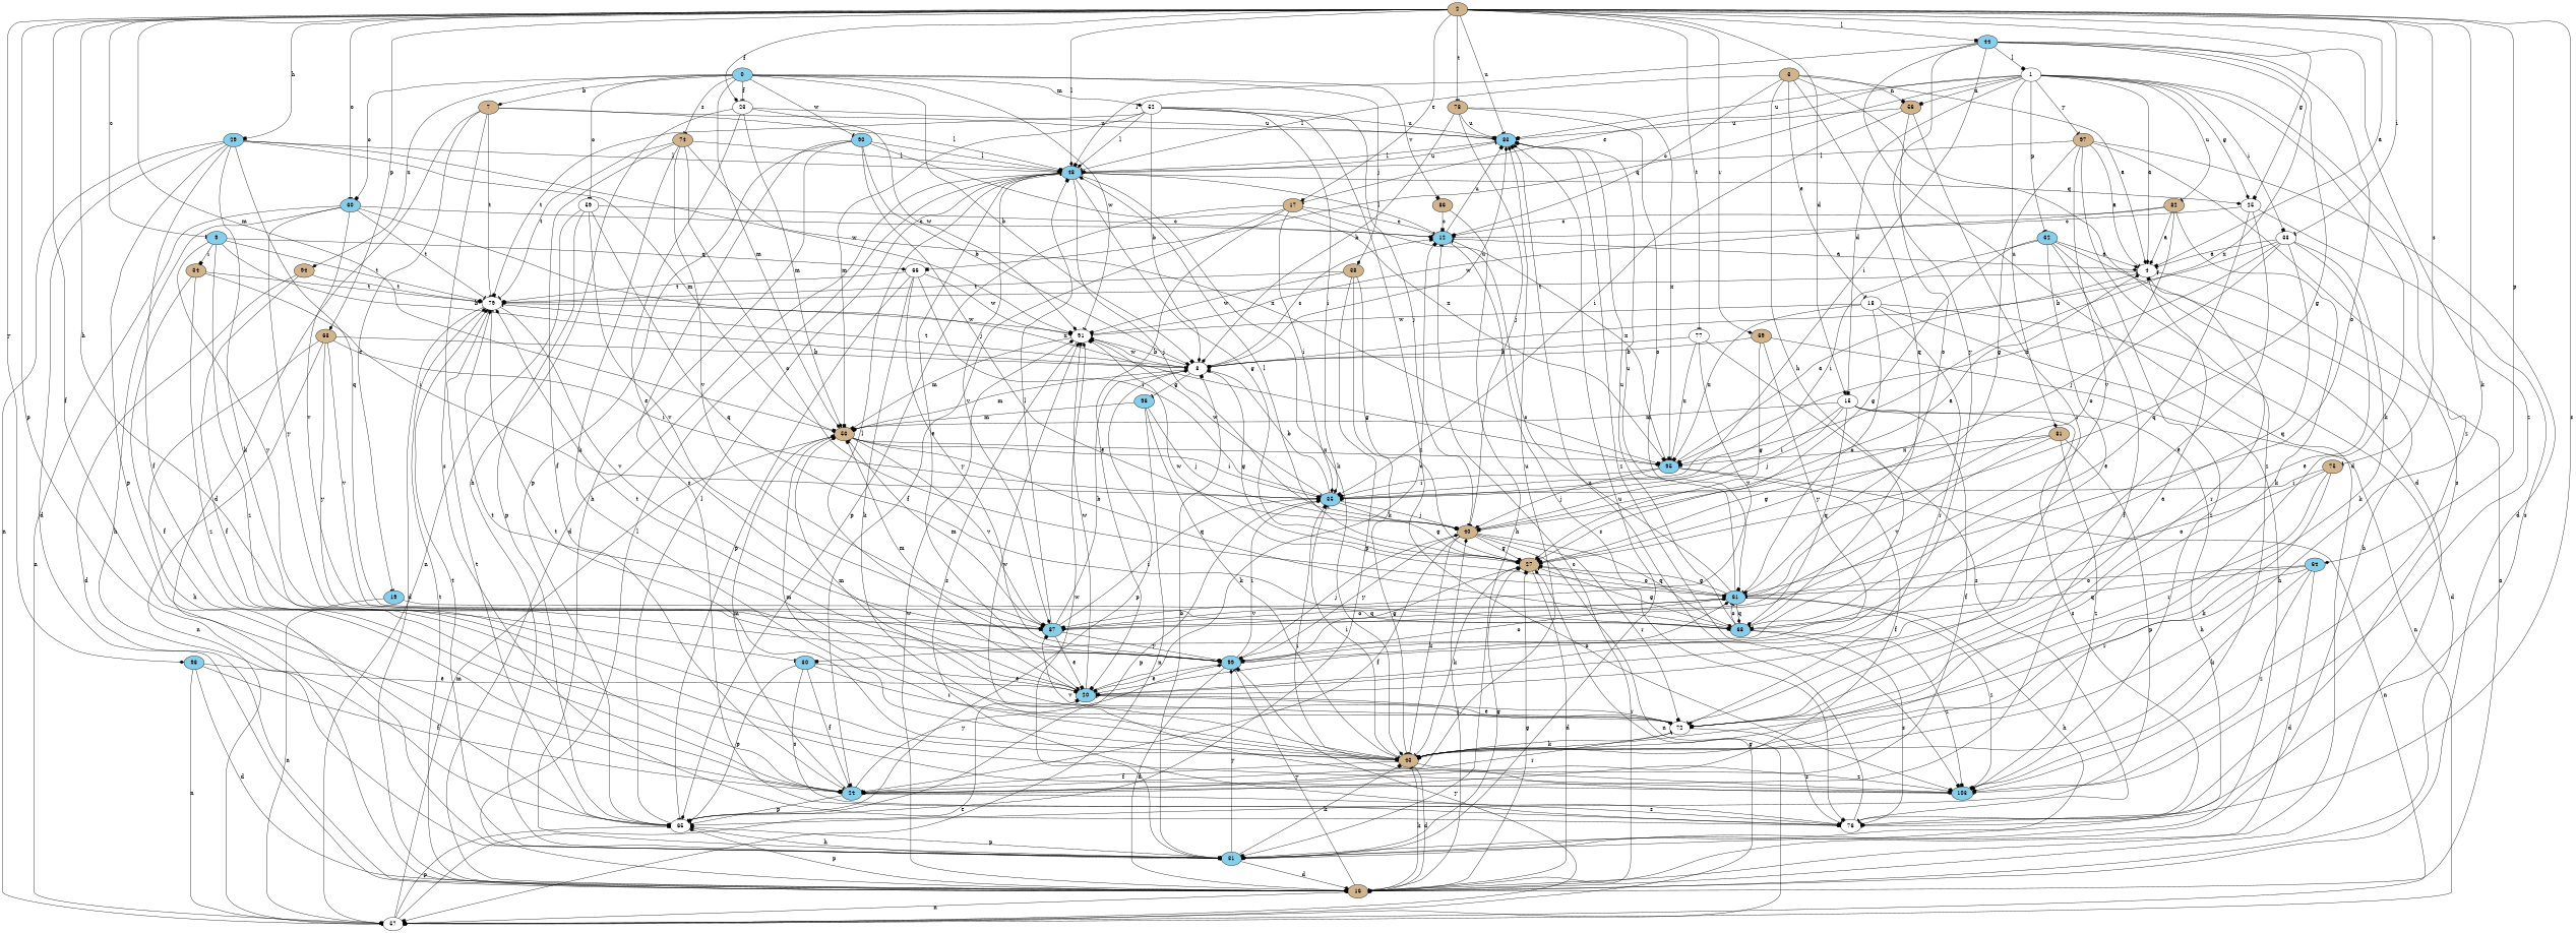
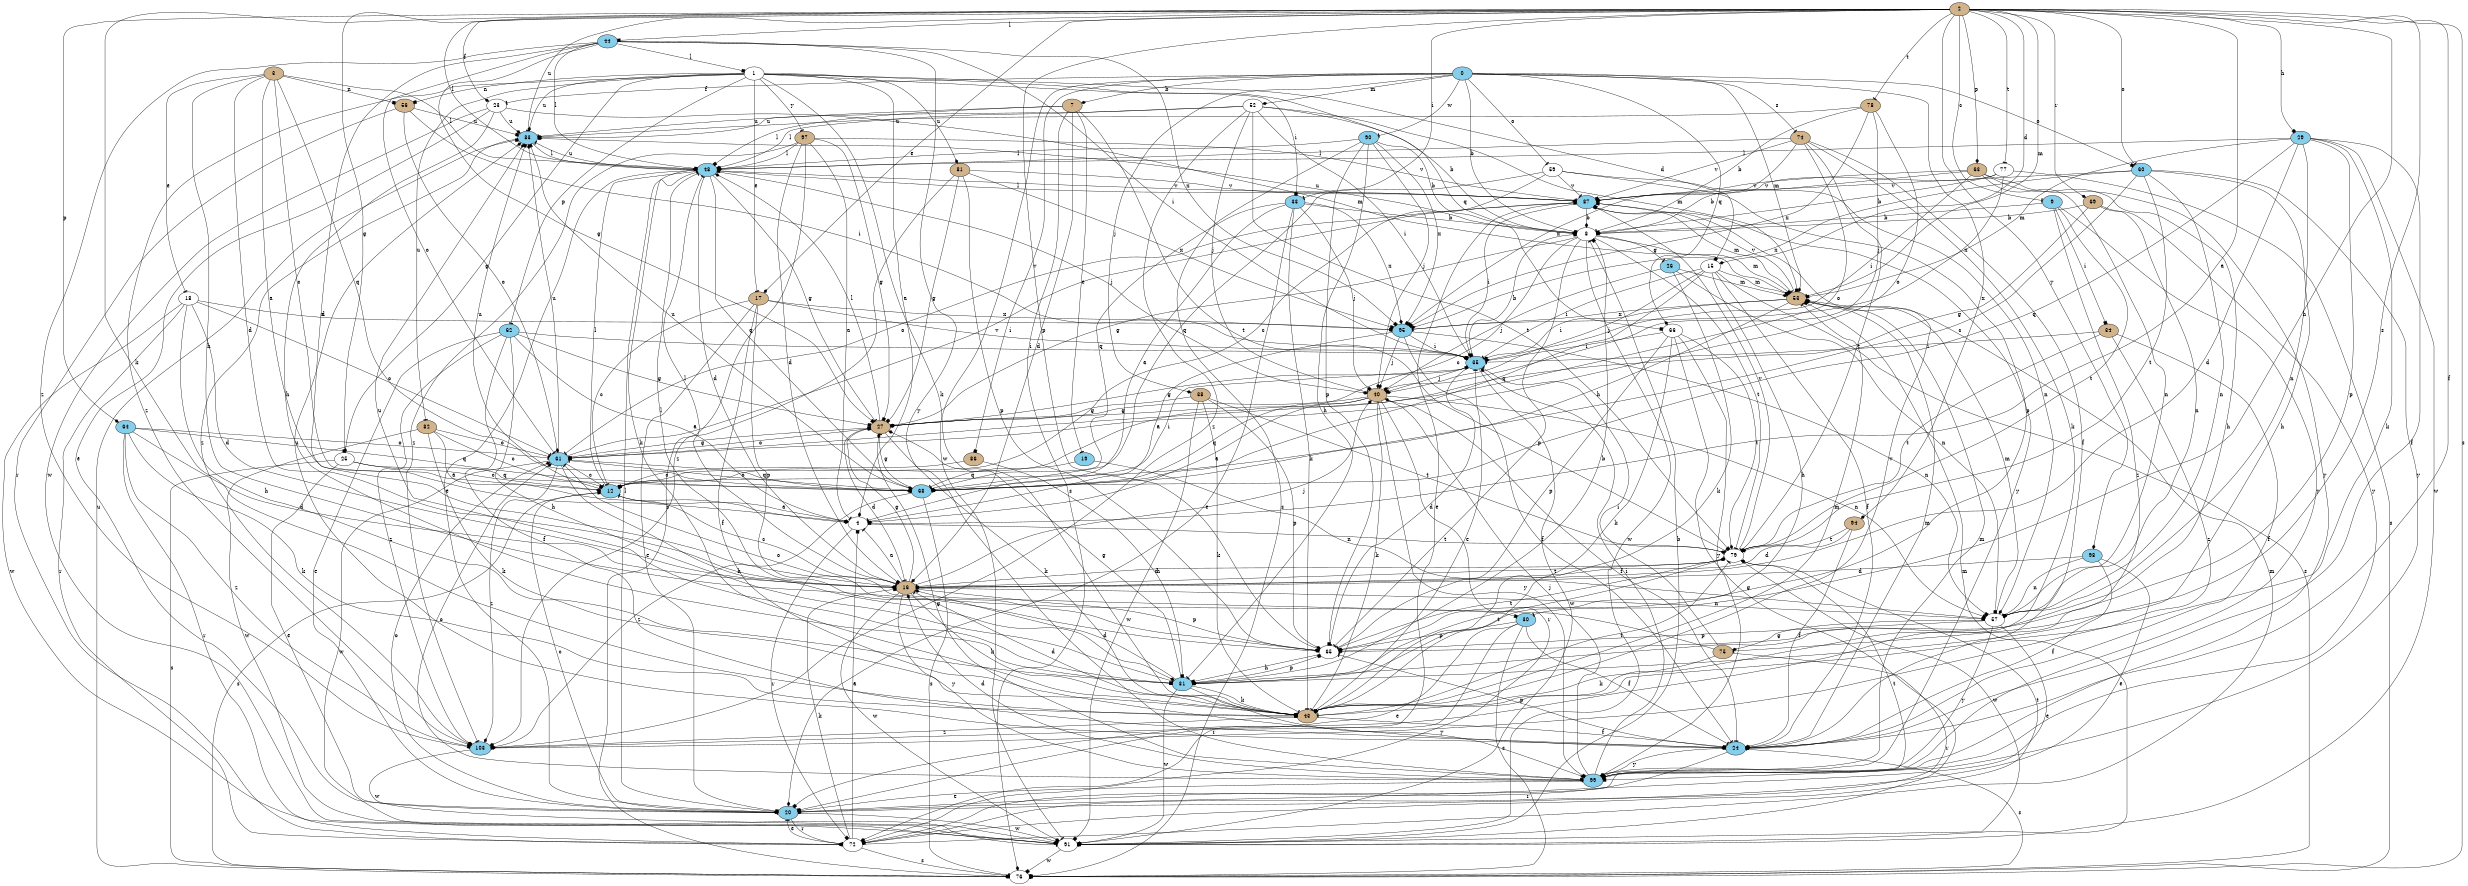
  strict digraph {
    node [fillcolor=skyblue style=filled]
    edge [arrowhead=tee]
    7 [fillcolor=tan]
    0
    8 [fillcolor=white]
    23 [fillcolor=white]
    38 [fillcolor=tan]
    52 [fillcolor=white]
    53 [fillcolor=tan]
    59 [fillcolor=white]
    60
    66 [fillcolor=white]
    74 [fillcolor=tan]
    86 [fillcolor=tan]
    90
    91 [fillcolor=white]
    94 [fillcolor=tan]
    83
    48
    76 [fillcolor=white]
    16 [fillcolor=tan]
    79 [fillcolor=white]
    19
    65 [fillcolor=white]
    12
-   26 [label=96]
+   26
    27 [fillcolor=tan]
    31
    20
    43 [fillcolor=tan]
    103
    35
    40 [fillcolor=tan]
    68
    95
    87
    57 [fillcolor=white]
    99
    24
    61
    1 [fillcolor=white]
    4 [fillcolor=white]
    15 [fillcolor=white]
    17 [fillcolor=tan]
    25 [fillcolor=white]
-   33 [fillcolor=white]
+   33
    56 [fillcolor=tan]
    62
    81 [fillcolor=tan]
    82 [fillcolor=tan]
    97 [fillcolor=tan]
    72 [fillcolor=white]
    44
    2 [fillcolor=tan]
    9
    29
    30
    63 [fillcolor=tan]
    64
    69 [fillcolor=tan]
    75 [fillcolor=tan]
    77 [fillcolor=white]
    78 [fillcolor=tan]
    98
    34 [fillcolor=tan]
    3 [fillcolor=tan]
    18 [fillcolor=white]
    7 -> 83 [label=u]
    7 -> 48 [arrowhead=box label=l]
    7 -> 76 [arrowhead=diamond label=s]
    7 -> 16 [arrowhead=diamond label=d]
    7 -> 79 [label=t]
    7 -> 19 [label=e]
    0 -> 7 [arrowhead=diamond label=b]
    0 -> 8 [arrowhead=box label=b]
    0 -> 23 [label=f]
    0 -> 38 [arrowhead=diamond label=j]
    0 -> 52 [arrowhead=diamond label=m]
    0 -> 53 [arrowhead=diamond label=m]
    0 -> 59 [label=o]
    0 -> 60 [arrowhead=box label=o]
-   9 -> 66 [arrowhead=diamond label=q]
+   0 -> 66 [arrowhead=diamond label=q]
    0 -> 74 [label=s]
    0 -> 86 [arrowhead=box label=v]
    0 -> 90 [label=w]
    0 -> 91 [label=w]
    0 -> 94 [arrowhead=diamond label=x]
    8 -> 53 [arrowhead=box label=m]
    8 -> 91 [arrowhead=box label=w]
    8 -> 83 [arrowhead=diamond label=u]
    8 -> 79 [label=t]
    8 -> 65 [label=p]
    8 -> 12 [arrowhead=box label=c]
    8 -> 26 [label=g]
    8 -> 27 [arrowhead=diamond label=g]
    23 -> 53 [arrowhead=diamond label=m]
    23 -> 91 [arrowhead=diamond label=w]
    23 -> 83 [arrowhead=diamond label=u]
    23 -> 31 [arrowhead=box label=h]
    23 -> 20 [label=e]
    38 -> 91 [arrowhead=box label=w]
    38 -> 79 [label=t]
    38 -> 65 [arrowhead=diamond label=p]
    38 -> 27 [arrowhead=diamond label=g]
    38 -> 43 [label=k]
    52 -> 8 [arrowhead=diamond label=b]
    52 -> 53 [arrowhead=box label=m]
    52 -> 83 [label=u]
    52 -> 48 [arrowhead=diamond label=l]
    52 -> 79 [arrowhead=box label=t]
    52 -> 103 [arrowhead=diamond label=z]
    52 -> 35 [arrowhead=diamond label=i]
    52 -> 40 [label=j]
    53 -> 35 [arrowhead=diamond label=i]
-   53 -> 68 [label=q]
+   53 -> 68 [label=h]
    53 -> 95 [label=x]
    53 -> 87 [arrowhead=box label=v]
    59 -> 65 [arrowhead=box label=p]
    59 -> 12 [arrowhead=diamond label=c]
    59 -> 68 [arrowhead=box label=q]
    59 -> 87 [label=v]
    59 -> 57 [arrowhead=diamond label=n]
    60 -> 79 [label=t]
    60 -> 12 [label=c]
    60 -> 31 [arrowhead=box label=h]
    60 -> 95 [arrowhead=diamond label=x]
    60 -> 87 [label=v]
    60 -> 57 [arrowhead=box label=n]
    60 -> 99 [arrowhead=box label=y]
-   66 -> 91 [label=w]
+   66 -> 91 [label=g]
    66 -> 79 [arrowhead=diamond label=t]
    66 -> 65 [label=p]
    66 -> 43 [arrowhead=box label=k]
    66 -> 35 [label=i]
    66 -> 99 [arrowhead=diamond label=y]
    74 -> 48 [arrowhead=diamond label=l]
    74 -> 79 [label=t]
    74 -> 43 [label=k]
    74 -> 95 [arrowhead=box label=x]
    74 -> 87 [arrowhead=box label=v]
    74 -> 24 [label=f]
    74 -> 61 [arrowhead=box label=o]
    86 -> 12 [arrowhead=box label=c]
    86 -> 31 [arrowhead=box label=h]
    90 -> 8 [arrowhead=diamond label=b]
    90 -> 48 [arrowhead=box label=l]
    90 -> 76 [arrowhead=box label=s]
    90 -> 65 [arrowhead=box label=p]
    90 -> 31 [label=h]
    90 -> 40 [arrowhead=diamond label=j]
    90 -> 95 [arrowhead=box label=x]
    91 -> 8 [label=b]
    91 -> 53 [arrowhead=box label=m]
-   91 -> 76 [arrowhead=box label=s]
+   91 -> 76 [arrowhead=box label=w]
    94 -> 16 [label=d]
    94 -> 79 [arrowhead=diamond label=t]
    94 -> 24 [arrowhead=diamond label=f]
    83 -> 48 [arrowhead=diamond label=l]
    83 -> 103 [arrowhead=box label=z]
    48 -> 83 [label=u]
    48 -> 16 [label=d]
    48 -> 27 [label=g]
    48 -> 20 [arrowhead=diamond label=e]
    48 -> 43 [arrowhead=diamond label=k]
    48 -> 40 [arrowhead=diamond label=j]
-   48 -> 25 [arrowhead=diamond label=q]
+   48 -> 68 [arrowhead=diamond label=q]
    48 -> 87 [arrowhead=diamond label=v]
    76 -> 83 [arrowhead=box label=u]
    16 -> 91 [arrowhead=diamond label=w]
    16 -> 48 [label=l]
    16 -> 79 [arrowhead=diamond label=t]
    16 -> 65 [arrowhead=diamond label=p]
    16 -> 12 [label=c]
    16 -> 27 [arrowhead=box label=g]
    16 -> 43 [label=k]
    16 -> 40 [arrowhead=diamond label=j]
    16 -> 57 [arrowhead=box label=n]
    16 -> 99 [label=y]
    16 -> 4 [label=a]
    79 -> 91 [arrowhead=box label=w]
    79 -> 16 [label=d]
    79 -> 87 [arrowhead=box label=v]
    19 -> 68 [label=q]
    19 -> 57 [arrowhead=box label=n]
    65 -> 48 [label=l]
    65 -> 79 [label=t]
    65 -> 31 [arrowhead=box label=h]
    12 -> 83 [arrowhead=box label=u]
    12 -> 48 [label=l]
    12 -> 76 [arrowhead=box label=s]
    12 -> 4 [arrowhead=diamond label=a]
    26 -> 53 [arrowhead=diamond label=m]
    26 -> 43 [label=k]
    26 -> 40 [arrowhead=diamond label=j]
    26 -> 57 [arrowhead=box label=n]
    27 -> 48 [arrowhead=diamond label=l]
    27 -> 16 [label=d]
    27 -> 43 [label=k]
    27 -> 61 [label=o]
    31 -> 8 [arrowhead=box label=b]
    31 -> 91 [arrowhead=diamond label=w]
    31 -> 83 [arrowhead=diamond label=u]
    31 -> 16 [arrowhead=diamond label=d]
    31 -> 79 [arrowhead=diamond label=t]
    31 -> 65 [arrowhead=box label=p]
    31 -> 27 [arrowhead=diamond label=g]
    31 -> 43 [arrowhead=box label=k]
    31 -> 99 [arrowhead=diamond label=y]
    20 -> 91 [arrowhead=box label=w]
    20 -> 48 [label=l]
    20 -> 79 [arrowhead=diamond label=t]
    20 -> 12 [arrowhead=box label=c]
    20 -> 61 [arrowhead=diamond label=o]
    20 -> 72 [label=r]
    43 -> 53 [label=m]
    43 -> 16 [label=d]
    43 -> 79 [label=t]
    43 -> 103 [arrowhead=diamond label=z]
-   43 -> 35 [label=i]
+   43 -> 35 [label=e]
    43 -> 87 [arrowhead=box label=v]
    43 -> 24 [arrowhead=box label=f]
    103 -> 91 [arrowhead=diamond label=w]
-   103 -> 35 [arrowhead=box label=i]
+   68 -> 35 [arrowhead=box label=i]
    35 -> 8 [arrowhead=box label=b]
    35 -> 91 [arrowhead=diamond label=w]
-   35 -> 65 [label=p]
+   35 -> 65 [label=d]
    35 -> 27 [arrowhead=box label=g]
    35 -> 40 [arrowhead=box label=j]
    40 -> 27 [arrowhead=diamond label=g]
    40 -> 43 [label=k]
    40 -> 68 [arrowhead=diamond label=q]
    40 -> 57 [arrowhead=box label=n]
    40 -> 99 [arrowhead=box label=y]
    40 -> 24 [label=f]
    40 -> 4 [arrowhead=diamond label=a]
    40 -> 72 [arrowhead=box label=r]
    68 -> 83 [arrowhead=box label=u]
    68 -> 76 [label=s]
    68 -> 27 [label=g]
    68 -> 103 [arrowhead=box label=z]
    68 -> 61 [label=o]
    95 -> 35 [arrowhead=diamond label=i]
    95 -> 40 [arrowhead=diamond label=j]
    95 -> 57 [arrowhead=box label=n]
    95 -> 24 [label=f]
    95 -> 4 [label=a]
    87 -> 8 [arrowhead=diamond label=b]
    87 -> 53 [label=m]
    87 -> 48 [arrowhead=box label=l]
    87 -> 20 [arrowhead=box label=e]
    87 -> 35 [arrowhead=box label=i]
    87 -> 99 [arrowhead=diamond label=y]
    87 -> 61 [label=o]
    57 -> 53 [arrowhead=diamond label=m]
    57 -> 65 [arrowhead=box label=p]
-   57 -> 27 [arrowhead=diamond label=g]
+   57 -> 75 [arrowhead=diamond label=g]
    57 -> 20 [arrowhead=box label=e]
    57 -> 99 [arrowhead=box label=y]
    99 -> 53 [arrowhead=box label=m]
    99 -> 16 [arrowhead=diamond label=d]
    99 -> 27 [arrowhead=diamond label=g]
    99 -> 20 [arrowhead=box label=e]
    99 -> 35 [arrowhead=diamond label=i]
    99 -> 40 [arrowhead=diamond label=j]
    99 -> 61 [arrowhead=diamond label=o]
    24 -> 53 [arrowhead=box label=m]
    24 -> 83 [arrowhead=diamond label=u]
    24 -> 76 [arrowhead=box label=s]
    24 -> 65 [label=p]
    24 -> 99 [arrowhead=diamond label=y]
    24 -> 72 [label=r]
-   61 -> 91 [arrowhead=box label=w]
+   61 -> 91 [label=w]
    61 -> 83 [arrowhead=diamond label=u]
    61 -> 12 [label=c]
    61 -> 27 [arrowhead=box label=g]
    61 -> 31 [arrowhead=diamond label=h]
    61 -> 103 [arrowhead=diamond label=z]
    61 -> 68 [arrowhead=diamond label=q]
    61 -> 87 [arrowhead=box label=v]
    1 -> 66 [arrowhead=box label=q]
    1 -> 83 [arrowhead=diamond label=u]
    1 -> 43 [arrowhead=box label=k]
    1 -> 103 [arrowhead=diamond label=z]
    1 -> 4 [arrowhead=diamond label=a]
    1 -> 15 [arrowhead=box label=d]
    1 -> 17 [label=e]
    1 -> 25 [arrowhead=diamond label=g]
    1 -> 33 [arrowhead=box label=i]
    1 -> 56 [arrowhead=box label=n]
    1 -> 62 [label=p]
    1 -> 81 [arrowhead=diamond label=u]
    1 -> 82 [label=u]
    1 -> 97 [label=y]
    4 -> 79 [arrowhead=diamond label=t]
    4 -> 72 [arrowhead=box label=r]
    15 -> 53 [arrowhead=box label=m]
    15 -> 76 [label=s]
    15 -> 31 [arrowhead=diamond label=h]
    15 -> 35 [label=i]
    15 -> 40 [arrowhead=diamond label=j]
    15 -> 68 [arrowhead=diamond label=q]
    15 -> 24 [arrowhead=diamond label=f]
    17 -> 65 [arrowhead=diamond label=p]
    17 -> 12 [label=c]
    17 -> 20 [arrowhead=box label=e]
    17 -> 35 [arrowhead=diamond label=i]
    17 -> 95 [label=x]
    17 -> 24 [arrowhead=box label=f]
    25 -> 76 [arrowhead=diamond label=s]
    25 -> 12 [label=c]
    25 -> 20 [arrowhead=diamond label=e]
    25 -> 68 [label=q]
    33 -> 8 [label=b]
    33 -> 20 [arrowhead=diamond label=e]
    33 -> 43 [label=k]
    33 -> 40 [arrowhead=box label=j]
    33 -> 68 [label=q]
    33 -> 95 [arrowhead=diamond label=x]
    33 -> 4 [label=a]
    56 -> 83 [arrowhead=box label=u]
    56 -> 35 [arrowhead=box label=i]
    56 -> 61 [arrowhead=diamond label=o]
    56 -> 72 [label=r]
    62 -> 27 [arrowhead=box label=g]
    62 -> 31 [label=h]
    62 -> 20 [label=e]
    62 -> 103 [arrowhead=diamond label=z]
    62 -> 35 [arrowhead=box label=i]
    62 -> 24 [arrowhead=diamond label=f]
    62 -> 4 [arrowhead=diamond label=a]
    81 -> 65 [arrowhead=box label=p]
    81 -> 27 [arrowhead=box label=g]
    81 -> 103 [arrowhead=diamond label=z]
    81 -> 95 [arrowhead=box label=x]
    81 -> 87 [label=v]
    82 -> 91 [label=w]
    82 -> 12 [arrowhead=box label=c]
    82 -> 43 [label=k]
    82 -> 61 [label=o]
    82 -> 4 [arrowhead=diamond label=a]
    97 -> 48 [arrowhead=box label=l]
    97 -> 76 [arrowhead=box label=s]
    97 -> 16 [arrowhead=box label=d]
    97 -> 27 [arrowhead=box label=g]
    97 -> 103 [label=z]
    97 -> 87 [label=v]
    97 -> 4 [label=a]
    72 -> 53 [arrowhead=diamond label=m]
    72 -> 76 [label=s]
    72 -> 79 [arrowhead=diamond label=t]
    72 -> 20 [label=e]
-   72 -> 43 [arrowhead=box label=k]
+   72 -> 16 [arrowhead=box label=k]
    72 -> 4 [arrowhead=box label=a]
    44 -> 48 [arrowhead=box label=l]
    44 -> 16 [label=d]
    44 -> 27 [arrowhead=box label=g]
    44 -> 103 [arrowhead=box label=z]
    44 -> 35 [label=i]
    44 -> 95 [arrowhead=box label=x]
    44 -> 99 [arrowhead=box label=y]
    44 -> 61 [label=o]
    44 -> 1 [arrowhead=box label=l]
    2 -> 23 [arrowhead=diamond label=f]
    2 -> 53 [label=m]
    2 -> 60 [label=o]
    2 -> 83 [label=u]
    2 -> 48 [arrowhead=diamond label=l]
    2 -> 76 [label=s]
    2 -> 65 [label=p]
    2 -> 43 [arrowhead=box label=k]
    2 -> 24 [arrowhead=box label=f]
    2 -> 4 [arrowhead=box label=a]
    2 -> 15 [arrowhead=diamond label=d]
    2 -> 17 [arrowhead=diamond label=e]
    2 -> 25 [arrowhead=box label=g]
    2 -> 33 [label=i]
    2 -> 44 [arrowhead=box label=l]
    2 -> 9 [label=c]
    2 -> 29 [arrowhead=box label=h]
    2 -> 30 [label=h]
    2 -> 63 [arrowhead=diamond label=p]
    2 -> 64 [arrowhead=diamond label=p]
    2 -> 69 [arrowhead=diamond label=r]
    2 -> 75 [label=s]
    2 -> 77 [label=t]
    2 -> 78 [label=t]
    2 -> 98 [arrowhead=diamond label=y]
    9 -> 8 [arrowhead=box label=b]
    9 -> 79 [arrowhead=diamond label=t]
    9 -> 103 [label=z]
    9 -> 99 [label=y]
    9 -> 34 [arrowhead=box label=i]
    29 -> 53 [arrowhead=box label=m]
    29 -> 91 [arrowhead=box label=w]
    29 -> 48 [arrowhead=diamond label=l]
    29 -> 16 [label=d]
    29 -> 65 [label=p]
    29 -> 43 [arrowhead=box label=k]
    29 -> 68 [arrowhead=diamond label=q]
    29 -> 57 [label=n]
    29 -> 24 [arrowhead=diamond label=f]
    30 -> 76 [arrowhead=box label=s]
    30 -> 65 [arrowhead=diamond label=p]
    30 -> 20 [arrowhead=box label=e]
    30 -> 24 [label=f]
    30 -> 72 [arrowhead=diamond label=r]
    63 -> 8 [label=b]
    63 -> 31 [arrowhead=box label=h]
    63 -> 35 [arrowhead=diamond label=i]
    63 -> 87 [arrowhead=diamond label=v]
    63 -> 57 [label=n]
    63 -> 99 [arrowhead=box label=y]
    64 -> 16 [label=d]
    64 -> 43 [arrowhead=box label=k]
    64 -> 103 [label=z]
    64 -> 68 [arrowhead=box label=q]
    64 -> 61 [label=o]
    64 -> 72 [arrowhead=diamond label=r]
    69 -> 8 [arrowhead=diamond label=b]
    69 -> 27 [arrowhead=diamond label=g]
    69 -> 57 [arrowhead=diamond label=n]
    69 -> 99 [arrowhead=diamond label=y]
    75 -> 43 [label=k]
    75 -> 35 [label=i]
    75 -> 61 [label=o]
    75 -> 72 [arrowhead=box label=r]
    77 -> 8 [arrowhead=box label=b]
    77 -> 76 [label=s]
    77 -> 95 [label=x]
    77 -> 87 [arrowhead=box label=v]
-   78 -> 8 [arrowhead=diamond label=b]
+   78 -> 8 [label=b]
    78 -> 83 [arrowhead=diamond label=u]
    78 -> 40 [label=j]
    78 -> 95 [arrowhead=box label=x]
    78 -> 61 [arrowhead=box label=o]
    98 -> 16 [arrowhead=box label=d]
    98 -> 20 [label=e]
    98 -> 57 [label=n]
    98 -> 24 [label=f]
    34 -> 79 [arrowhead=diamond label=t]
    34 -> 103 [arrowhead=diamond label=z]
    34 -> 35 [label=i]
    34 -> 24 [arrowhead=box label=f]
    3 -> 48 [label=l]
    3 -> 16 [arrowhead=diamond label=d]
    3 -> 12 [arrowhead=diamond label=c]
    3 -> 68 [label=q]
    3 -> 4 [arrowhead=diamond label=a]
    3 -> 56 [arrowhead=box label=n]
    3 -> 30 [arrowhead=box label=h]
    3 -> 18 [label=e]
    18 -> 91 [label=w]
    18 -> 16 [arrowhead=box label=d]
    18 -> 31 [arrowhead=box label=h]
    18 -> 95 [arrowhead=box label=x]
    18 -> 61 [label=o]
    18 -> 72 [arrowhead=diamond label=r]
  }
